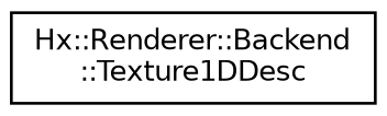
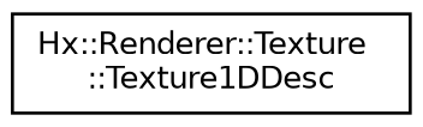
  digraph {
    rankdir=TB
-   n1 [color=black fillcolor=white fontname=Helvetica fontsize=10 height=0.2 label="Hx::Renderer::Backend\l::Texture1DDesc" shape=record style=filled width=0.4]
+   n1 [color=black fillcolor=white fontname=Helvetica fontsize=10 height=0.2 label="Hx::Renderer::Texture\l::Texture1DDesc" shape=record style=filled width=0.4]
  }
